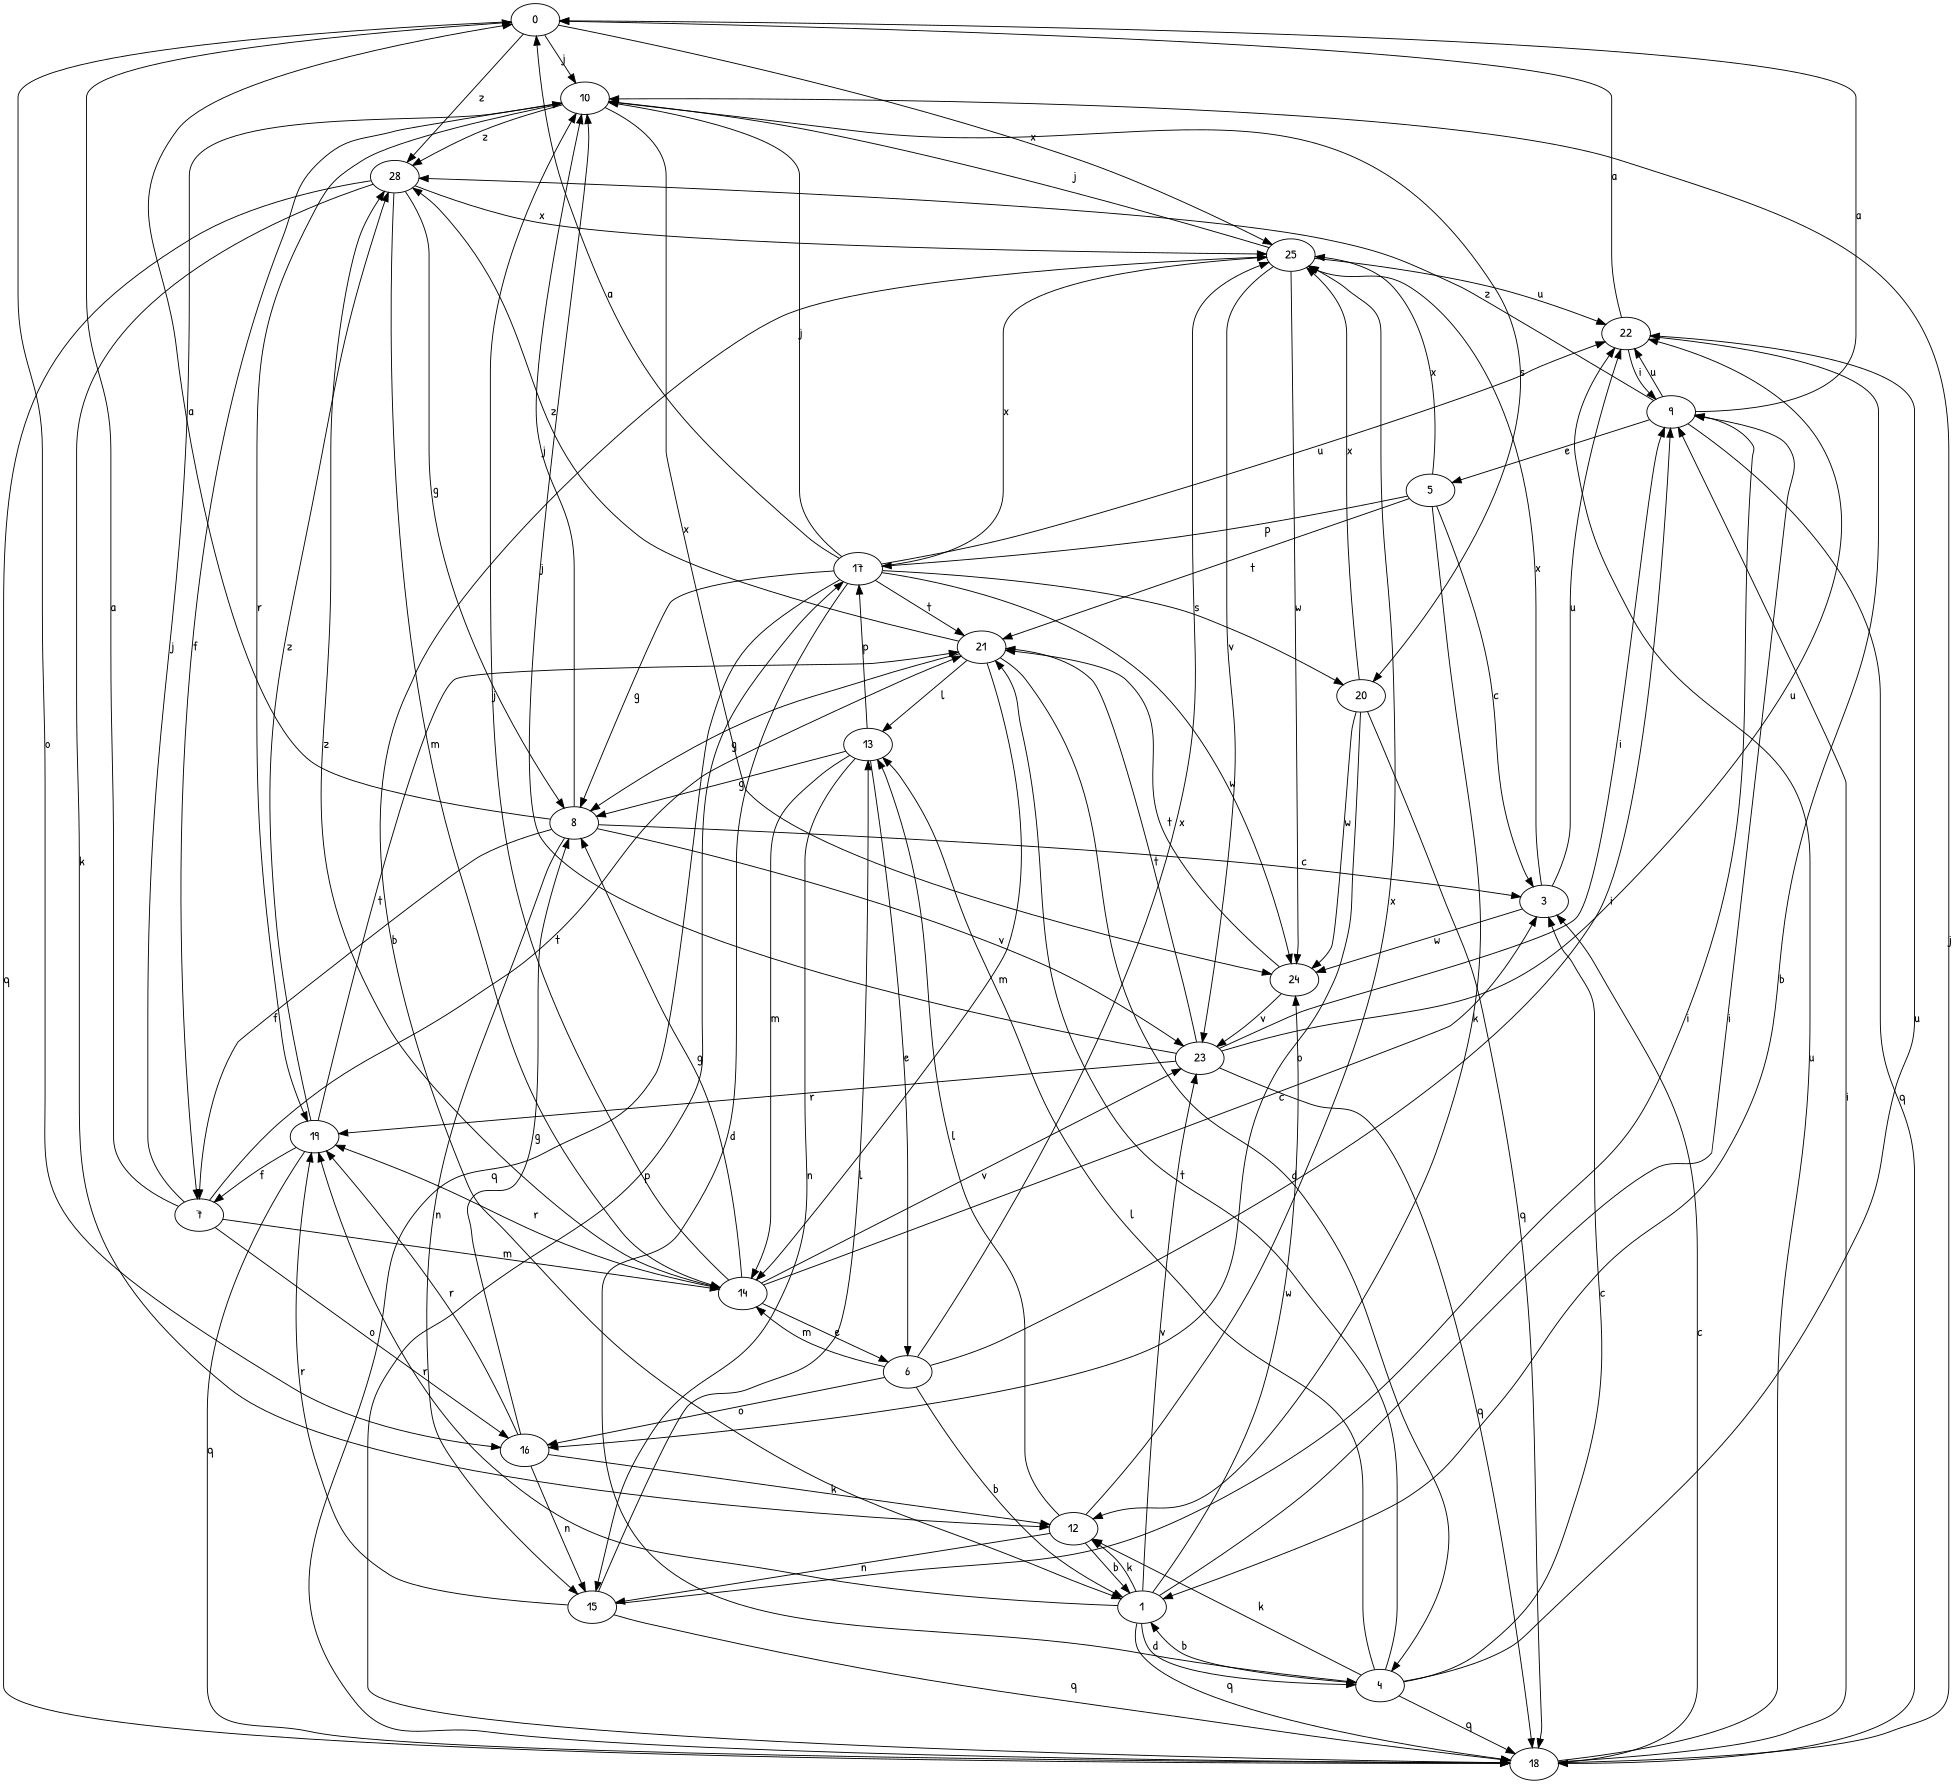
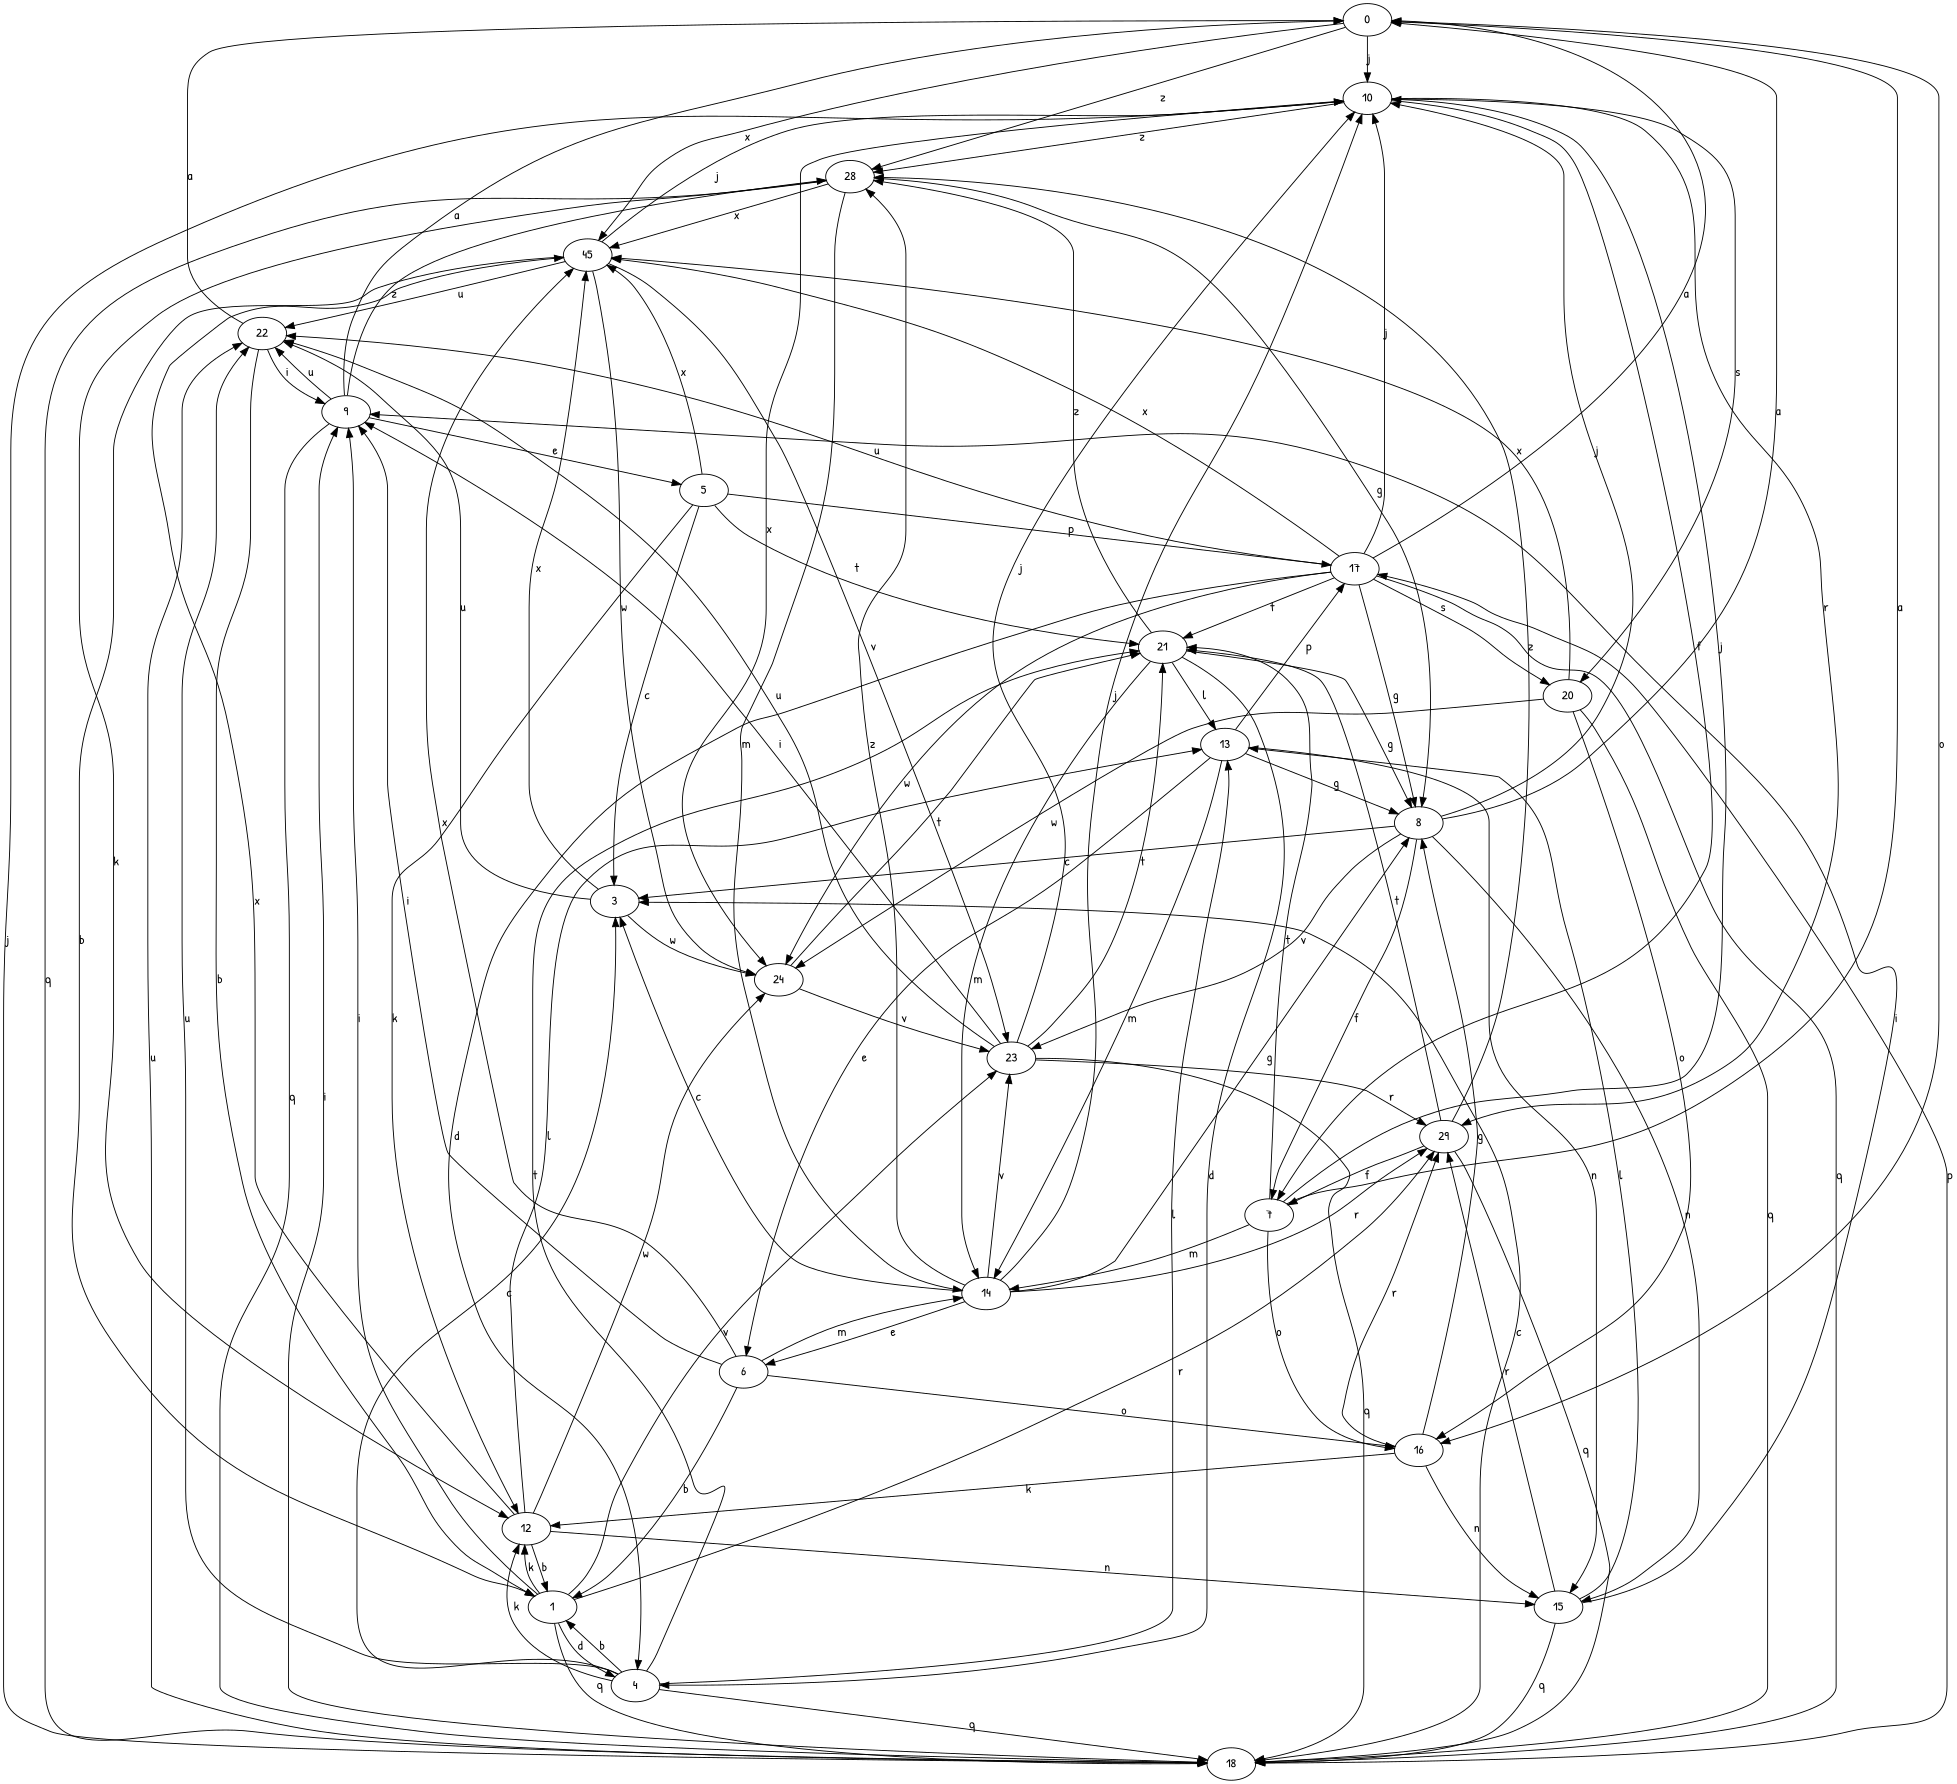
  strict digraph {
    fontname="Patrick Hand"
    node [fontname="Patrick Hand"]
    edge [fontname="Patrick Hand"]
    0
    10
    16
-   25
+   25 [label=45]
    28
-   19
+   19 [label=29]
    24
    7
    20
    12
    8
    15
    1
    23
    22
    18
    14
    4
    9
    3
    13
    21
    5
    17
    6
    0 -> 10 [label=j]
    0 -> 16 [label=o]
    0 -> 25 [label=x]
    0 -> 28 [label=z]
    10 -> 28 [label=z]
    10 -> 19 [label=r]
    10 -> 24 [label=x]
    10 -> 7 [label=f]
    10 -> 20 [label=s]
    16 -> 19 [label=r]
    16 -> 12 [label=k]
    16 -> 8 [label=g]
    16 -> 15 [label=n]
    25 -> 10 [label=j]
    25 -> 24 [label=w]
    25 -> 1 [label=b]
    25 -> 23 [label=v]
    25 -> 22 [label=u]
    28 -> 25 [label=x]
    28 -> 12 [label=k]
    28 -> 8 [label=g]
    28 -> 18 [label=q]
    28 -> 14 [label=m]
    19 -> 28 [label=z]
    19 -> 7 [label=f]
    19 -> 18 [label=q]
    19 -> 21 [label=t]
    24 -> 23 [label=v]
    24 -> 21 [label=t]
    7 -> 0 [label=a]
    7 -> 10 [label=j]
    7 -> 16 [label=o]
    7 -> 14 [label=m]
    7 -> 21 [label=t]
    20 -> 16 [label=o]
    20 -> 25 [label=x]
    20 -> 24 [label=w]
    20 -> 18 [label=q]
    12 -> 25 [label=x]
-   1 -> 24 [label=w]
+   12 -> 24 [label=w]
    12 -> 15 [label=n]
    12 -> 1 [label=b]
    12 -> 13 [label=l]
    8 -> 0 [label=a]
    8 -> 10 [label=j]
    8 -> 7 [label=f]
    8 -> 15 [label=n]
    8 -> 23 [label=v]
    8 -> 3 [label=c]
    15 -> 19 [label=r]
    15 -> 18 [label=q]
    15 -> 9 [label=i]
    15 -> 13 [label=l]
    1 -> 19 [label=r]
    1 -> 12 [label=k]
    1 -> 23 [label=v]
    1 -> 18 [label=q]
    1 -> 4 [label=d]
    1 -> 9 [label=i]
    23 -> 10 [label=j]
    23 -> 19 [label=r]
    23 -> 22 [label=u]
    23 -> 18 [label=q]
    23 -> 9 [label=i]
    23 -> 21 [label=t]
    22 -> 0 [label=a]
    22 -> 1 [label=b]
    22 -> 9 [label=i]
    18 -> 10 [label=j]
    18 -> 22 [label=u]
    18 -> 9 [label=i]
    18 -> 3 [label=c]
    18 -> 17 [label=p]
    14 -> 10 [label=j]
    14 -> 28 [label=z]
    14 -> 19 [label=r]
    14 -> 8 [label=g]
    14 -> 23 [label=v]
    14 -> 3 [label=c]
    14 -> 6 [label=e]
    4 -> 12 [label=k]
    4 -> 1 [label=b]
    4 -> 22 [label=u]
    4 -> 18 [label=q]
    4 -> 3 [label=c]
    4 -> 13 [label=l]
    4 -> 21 [label=t]
    9 -> 0 [label=a]
    9 -> 28 [label=z]
    9 -> 22 [label=u]
    9 -> 18 [label=q]
    9 -> 5 [label=e]
    3 -> 25 [label=x]
    3 -> 24 [label=w]
    3 -> 22 [label=u]
    13 -> 8 [label=g]
    13 -> 15 [label=n]
    13 -> 14 [label=m]
    13 -> 17 [label=p]
    13 -> 6 [label=e]
    21 -> 28 [label=z]
    21 -> 8 [label=g]
    21 -> 14 [label=m]
    21 -> 4 [label=d]
    21 -> 13 [label=l]
    5 -> 25 [label=x]
    5 -> 12 [label=k]
    5 -> 3 [label=c]
    5 -> 21 [label=t]
    5 -> 17 [label=p]
    17 -> 0 [label=a]
    17 -> 10 [label=j]
    17 -> 25 [label=x]
    17 -> 24 [label=w]
    17 -> 20 [label=s]
    17 -> 8 [label=g]
    17 -> 22 [label=u]
    17 -> 18 [label=q]
    17 -> 4 [label=d]
    17 -> 21 [label=t]
    6 -> 16 [label=o]
    6 -> 25 [label=x]
    6 -> 1 [label=b]
    6 -> 14 [label=m]
    6 -> 9 [label=i]
  }
